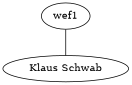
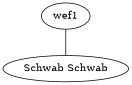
  graph {
-   n1 [full="Klaus Martin Schwab" label="Klaus Schwab" link="https://es.wikipedia.org/wiki/Klaus_Schwab"]
+   n1 [full="Klaus Martin Schwab" label="Schwab Schwab" link="https://es.wikipedia.org/wiki/Klaus_Schwab"]
    wef1
    subgraph sub_1 {
      n1
    }
    wef1 -- n1
  }
